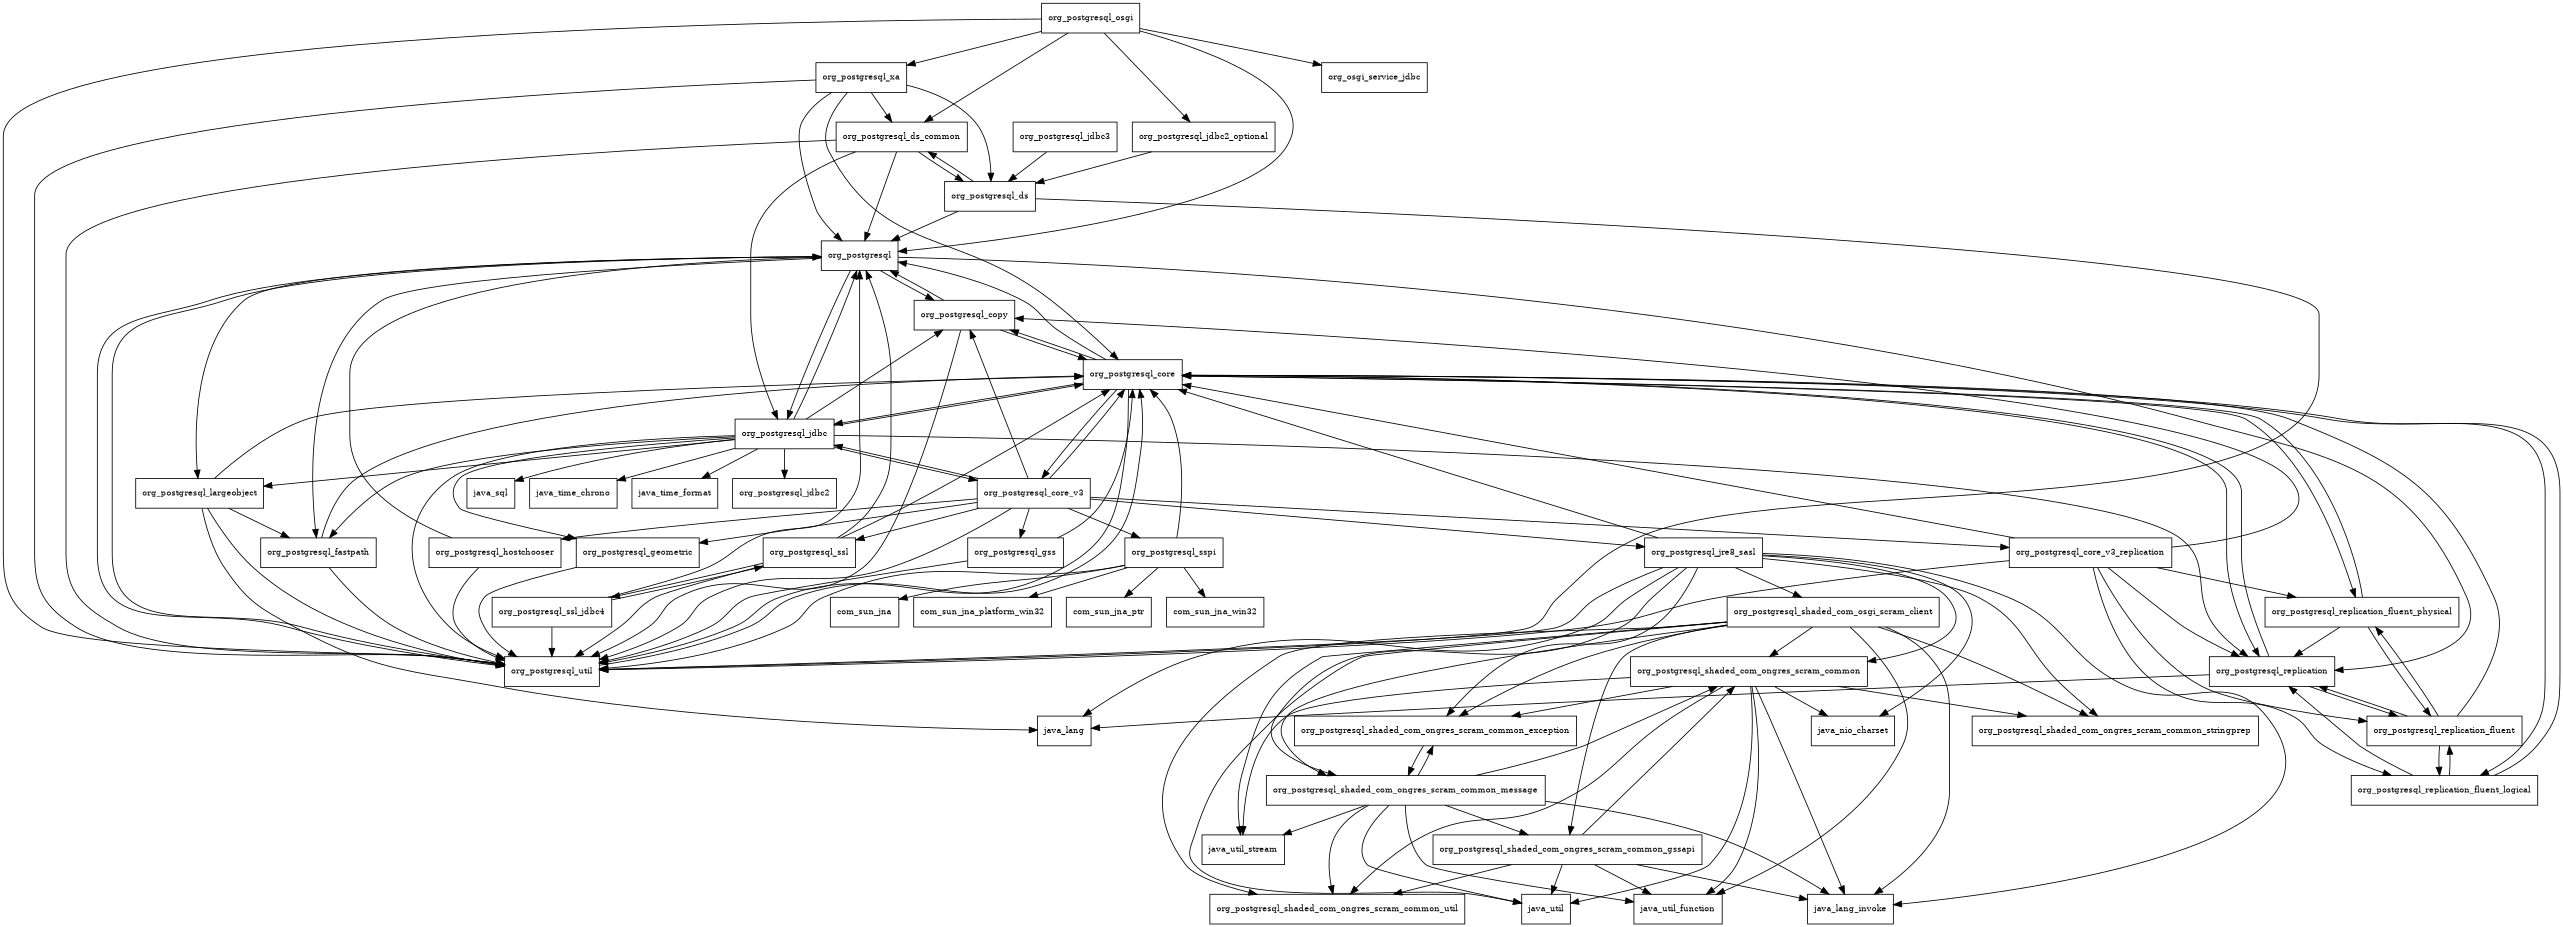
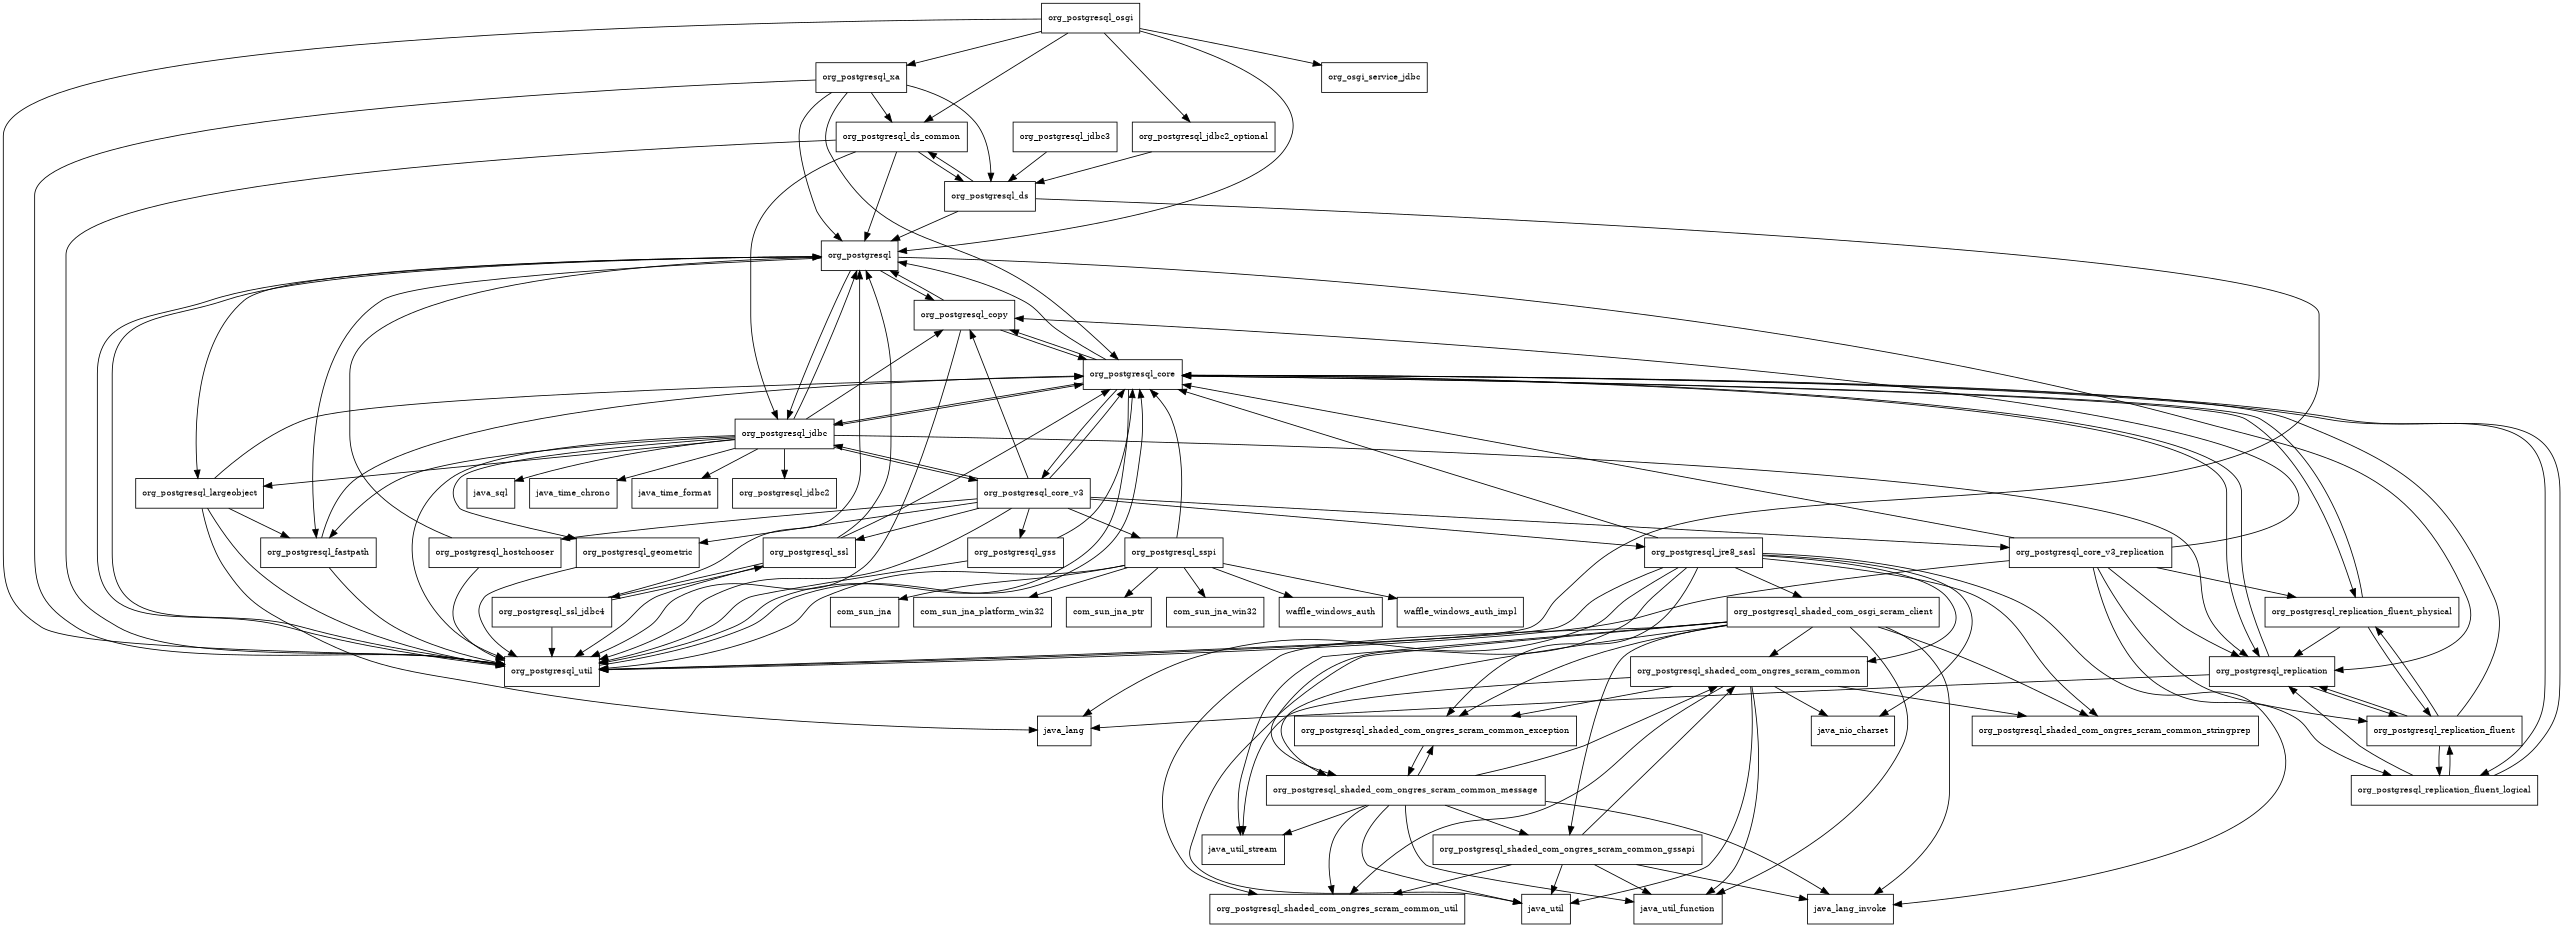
  digraph {
    fontname="DejaVu Serif"
    node [fontname="DejaVu Serif" fontsize=10.0 shape=box]
    edge [fontname="DejaVu Serif"]
    org_postgresql
    org_postgresql_copy
    org_postgresql_fastpath
    org_postgresql_jdbc
    org_postgresql_largeobject
    org_postgresql_replication
    org_postgresql_util
    org_postgresql_core
    org_postgresql_core_v3
    org_postgresql_geometric
    java_sql
    java_time_chrono
    java_time_format
    org_postgresql_jdbc2
    java_lang
    org_postgresql_replication_fluent
    org_postgresql_replication_fluent_logical
    org_postgresql_replication_fluent_physical
    org_postgresql_core_v3_replication
    org_postgresql_gss
    org_postgresql_hostchooser
    org_postgresql_jre8_sasl
    org_postgresql_ssl
    org_postgresql_sspi
    java_lang_invoke
    java_nio_charset
    n27 [label=org_postgresql_shaded_com_osgi_scram_client]
    org_postgresql_shaded_com_ongres_scram_common
    org_postgresql_shaded_com_ongres_scram_common_exception
    org_postgresql_shaded_com_ongres_scram_common_message
    org_postgresql_shaded_com_ongres_scram_common_stringprep
    org_postgresql_ssl_jdbc4
    com_sun_jna
    com_sun_jna_platform_win32
    com_sun_jna_ptr
    com_sun_jna_win32
+   waffle_windows_auth
+   waffle_windows_auth_impl
    java_util
    java_util_function
    java_util_stream
    org_postgresql_shaded_com_ongres_scram_common_gssapi
    org_postgresql_shaded_com_ongres_scram_common_util
    org_postgresql_ds
    org_postgresql_ds_common
    org_postgresql_jdbc2_optional
    org_postgresql_jdbc3
    org_postgresql_osgi
    org_osgi_service_jdbc
    org_postgresql_xa
    org_postgresql -> org_postgresql_copy
    org_postgresql -> org_postgresql_fastpath
    org_postgresql -> org_postgresql_jdbc
    org_postgresql -> org_postgresql_largeobject
    org_postgresql -> org_postgresql_replication
    org_postgresql -> org_postgresql_util
    org_postgresql_copy -> org_postgresql
    org_postgresql_copy -> org_postgresql_util
    org_postgresql_copy -> org_postgresql_core
    org_postgresql_fastpath -> org_postgresql_util
    org_postgresql_fastpath -> org_postgresql_core
    org_postgresql_jdbc -> org_postgresql
    org_postgresql_jdbc -> org_postgresql_copy
    org_postgresql_jdbc -> org_postgresql_fastpath
    org_postgresql_jdbc -> org_postgresql_largeobject
    org_postgresql_jdbc -> org_postgresql_replication
    org_postgresql_jdbc -> org_postgresql_util
    org_postgresql_jdbc -> org_postgresql_core
    org_postgresql_jdbc -> org_postgresql_core_v3
    org_postgresql_jdbc -> org_postgresql_geometric
    org_postgresql_jdbc -> java_sql
    org_postgresql_jdbc -> java_time_chrono
    org_postgresql_jdbc -> java_time_format
    org_postgresql_jdbc -> org_postgresql_jdbc2
    org_postgresql_largeobject -> org_postgresql_fastpath
    org_postgresql_largeobject -> org_postgresql_util
    org_postgresql_largeobject -> org_postgresql_core
    org_postgresql_largeobject -> java_lang
    org_postgresql_replication -> org_postgresql_core
    org_postgresql_replication -> java_lang
    org_postgresql_replication -> org_postgresql_replication_fluent
    org_postgresql_util -> org_postgresql
    org_postgresql_util -> org_postgresql_core
    org_postgresql_core -> org_postgresql
    org_postgresql_core -> org_postgresql_copy
    org_postgresql_core -> org_postgresql_jdbc
    org_postgresql_core -> org_postgresql_replication
    org_postgresql_core -> org_postgresql_util
    org_postgresql_core -> org_postgresql_core_v3
    org_postgresql_core -> org_postgresql_replication_fluent_logical
    org_postgresql_core -> org_postgresql_replication_fluent_physical
    org_postgresql_core_v3 -> org_postgresql_copy
    org_postgresql_core_v3 -> org_postgresql_jdbc
    org_postgresql_core_v3 -> org_postgresql_util
    org_postgresql_core_v3 -> org_postgresql_core
    org_postgresql_core_v3 -> org_postgresql_geometric
    org_postgresql_core_v3 -> org_postgresql_core_v3_replication
    org_postgresql_core_v3 -> org_postgresql_gss
    org_postgresql_core_v3 -> org_postgresql_hostchooser
    org_postgresql_core_v3 -> org_postgresql_jre8_sasl
    org_postgresql_core_v3 -> org_postgresql_ssl
    org_postgresql_core_v3 -> org_postgresql_sspi
    org_postgresql_geometric -> org_postgresql_util
    org_postgresql_replication_fluent -> org_postgresql_replication
    org_postgresql_replication_fluent -> org_postgresql_core
    org_postgresql_replication_fluent -> org_postgresql_replication_fluent_logical
    org_postgresql_replication_fluent -> org_postgresql_replication_fluent_physical
    org_postgresql_replication_fluent_logical -> org_postgresql_replication
    org_postgresql_replication_fluent_logical -> org_postgresql_core
    org_postgresql_replication_fluent_logical -> org_postgresql_replication_fluent
    org_postgresql_replication_fluent_physical -> org_postgresql_replication
    org_postgresql_replication_fluent_physical -> org_postgresql_core
    org_postgresql_replication_fluent_physical -> org_postgresql_replication_fluent
    org_postgresql_core_v3_replication -> org_postgresql_copy
    org_postgresql_core_v3_replication -> org_postgresql_replication
    org_postgresql_core_v3_replication -> org_postgresql_util
    org_postgresql_core_v3_replication -> org_postgresql_core
    org_postgresql_core_v3_replication -> org_postgresql_replication_fluent
    org_postgresql_core_v3_replication -> org_postgresql_replication_fluent_logical
    org_postgresql_core_v3_replication -> org_postgresql_replication_fluent_physical
    org_postgresql_gss -> org_postgresql_util
    org_postgresql_gss -> org_postgresql_core
    org_postgresql_hostchooser -> org_postgresql
    org_postgresql_hostchooser -> org_postgresql_util
    org_postgresql_jre8_sasl -> org_postgresql_util
    org_postgresql_jre8_sasl -> org_postgresql_core
    org_postgresql_jre8_sasl -> java_lang
    org_postgresql_jre8_sasl -> java_lang_invoke
    org_postgresql_jre8_sasl -> java_nio_charset
    org_postgresql_jre8_sasl -> n27
    org_postgresql_jre8_sasl -> org_postgresql_shaded_com_ongres_scram_common
    org_postgresql_jre8_sasl -> org_postgresql_shaded_com_ongres_scram_common_exception
    org_postgresql_jre8_sasl -> org_postgresql_shaded_com_ongres_scram_common_message
    org_postgresql_jre8_sasl -> org_postgresql_shaded_com_ongres_scram_common_stringprep
    org_postgresql_ssl -> org_postgresql
    org_postgresql_ssl -> org_postgresql_util
    org_postgresql_ssl -> org_postgresql_core
    org_postgresql_ssl -> org_postgresql_ssl_jdbc4
    org_postgresql_sspi -> org_postgresql_util
    org_postgresql_sspi -> org_postgresql_core
    org_postgresql_sspi -> com_sun_jna
    org_postgresql_sspi -> com_sun_jna_platform_win32
    org_postgresql_sspi -> com_sun_jna_ptr
    org_postgresql_sspi -> com_sun_jna_win32
+   org_postgresql_sspi -> waffle_windows_auth
+   org_postgresql_sspi -> waffle_windows_auth_impl
    n27 -> java_lang_invoke
    n27 -> org_postgresql_shaded_com_ongres_scram_common
    n27 -> org_postgresql_shaded_com_ongres_scram_common_exception
    n27 -> org_postgresql_shaded_com_ongres_scram_common_message
    n27 -> org_postgresql_shaded_com_ongres_scram_common_stringprep
    n27 -> java_util
    n27 -> java_util_function
    n27 -> java_util_stream
    n27 -> org_postgresql_shaded_com_ongres_scram_common_gssapi
    n27 -> org_postgresql_shaded_com_ongres_scram_common_util
-   org_postgresql_shaded_com_ongres_scram_common -> java_lang_invoke
    org_postgresql_shaded_com_ongres_scram_common -> java_nio_charset
    org_postgresql_shaded_com_ongres_scram_common -> org_postgresql_shaded_com_ongres_scram_common_exception
    org_postgresql_shaded_com_ongres_scram_common -> org_postgresql_shaded_com_ongres_scram_common_stringprep
    org_postgresql_shaded_com_ongres_scram_common -> java_util
    org_postgresql_shaded_com_ongres_scram_common -> java_util_function
    org_postgresql_shaded_com_ongres_scram_common -> java_util_stream
    org_postgresql_shaded_com_ongres_scram_common -> org_postgresql_shaded_com_ongres_scram_common_util
    org_postgresql_shaded_com_ongres_scram_common_exception -> org_postgresql_shaded_com_ongres_scram_common_message
    org_postgresql_shaded_com_ongres_scram_common_message -> java_lang_invoke
    org_postgresql_shaded_com_ongres_scram_common_message -> org_postgresql_shaded_com_ongres_scram_common
    org_postgresql_shaded_com_ongres_scram_common_message -> org_postgresql_shaded_com_ongres_scram_common_exception
    org_postgresql_shaded_com_ongres_scram_common_message -> java_util
    org_postgresql_shaded_com_ongres_scram_common_message -> java_util_function
    org_postgresql_shaded_com_ongres_scram_common_message -> java_util_stream
    org_postgresql_shaded_com_ongres_scram_common_message -> org_postgresql_shaded_com_ongres_scram_common_gssapi
    org_postgresql_shaded_com_ongres_scram_common_message -> org_postgresql_shaded_com_ongres_scram_common_util
    org_postgresql_ssl_jdbc4 -> org_postgresql
    org_postgresql_ssl_jdbc4 -> org_postgresql_util
    org_postgresql_ssl_jdbc4 -> org_postgresql_ssl
    org_postgresql_shaded_com_ongres_scram_common_gssapi -> java_lang_invoke
    org_postgresql_shaded_com_ongres_scram_common_gssapi -> org_postgresql_shaded_com_ongres_scram_common
    org_postgresql_shaded_com_ongres_scram_common_gssapi -> java_util
    org_postgresql_shaded_com_ongres_scram_common_gssapi -> java_util_function
    org_postgresql_shaded_com_ongres_scram_common_gssapi -> org_postgresql_shaded_com_ongres_scram_common_util
    org_postgresql_ds -> org_postgresql
    org_postgresql_ds -> org_postgresql_util
    org_postgresql_ds -> org_postgresql_ds_common
    org_postgresql_ds_common -> org_postgresql
    org_postgresql_ds_common -> org_postgresql_jdbc
    org_postgresql_ds_common -> org_postgresql_util
    org_postgresql_ds_common -> org_postgresql_ds
    org_postgresql_jdbc2_optional -> org_postgresql_ds
    org_postgresql_jdbc3 -> org_postgresql_ds
    org_postgresql_osgi -> org_postgresql
    org_postgresql_osgi -> org_postgresql_util
    org_postgresql_osgi -> org_postgresql_ds_common
    org_postgresql_osgi -> org_postgresql_jdbc2_optional
    org_postgresql_osgi -> org_osgi_service_jdbc
    org_postgresql_osgi -> org_postgresql_xa
    org_postgresql_xa -> org_postgresql
    org_postgresql_xa -> org_postgresql_util
    org_postgresql_xa -> org_postgresql_core
    org_postgresql_xa -> org_postgresql_ds
    org_postgresql_xa -> org_postgresql_ds_common
  }
